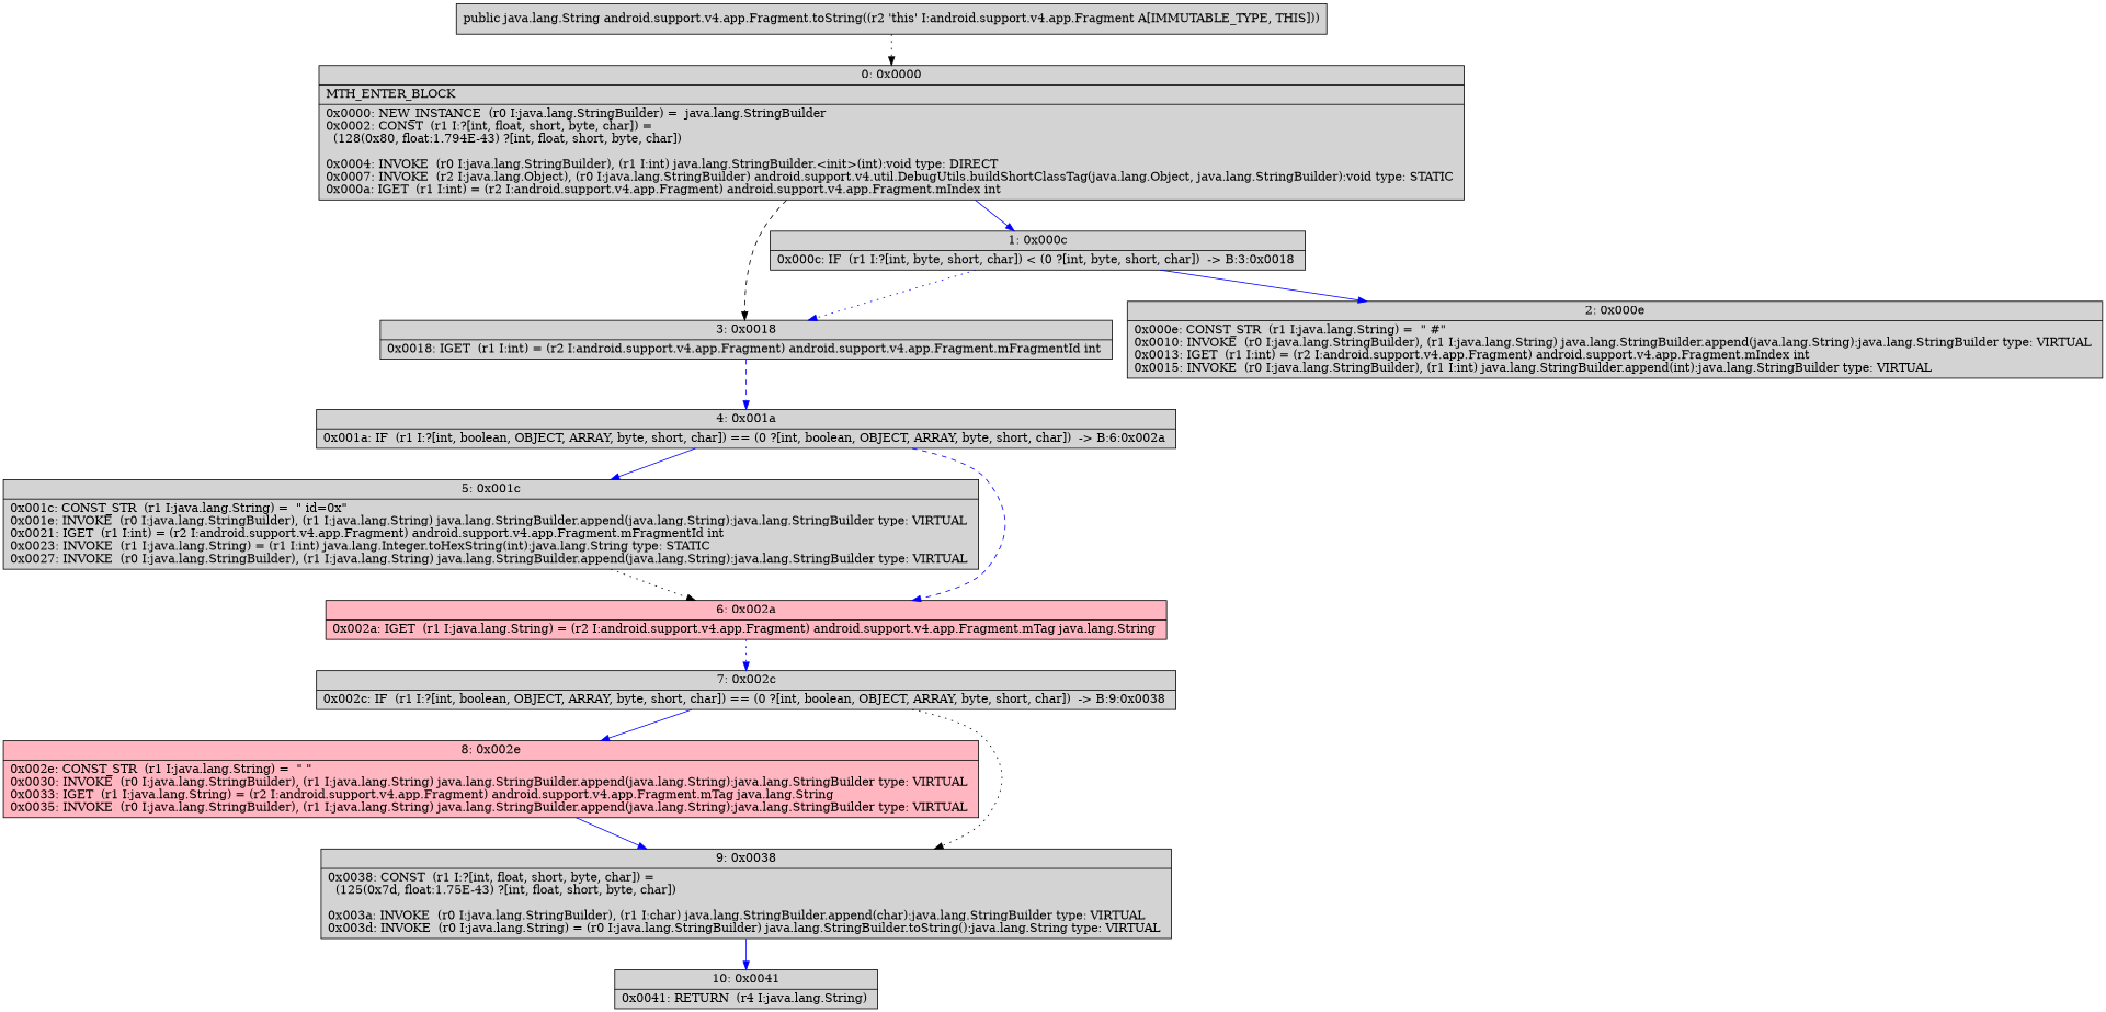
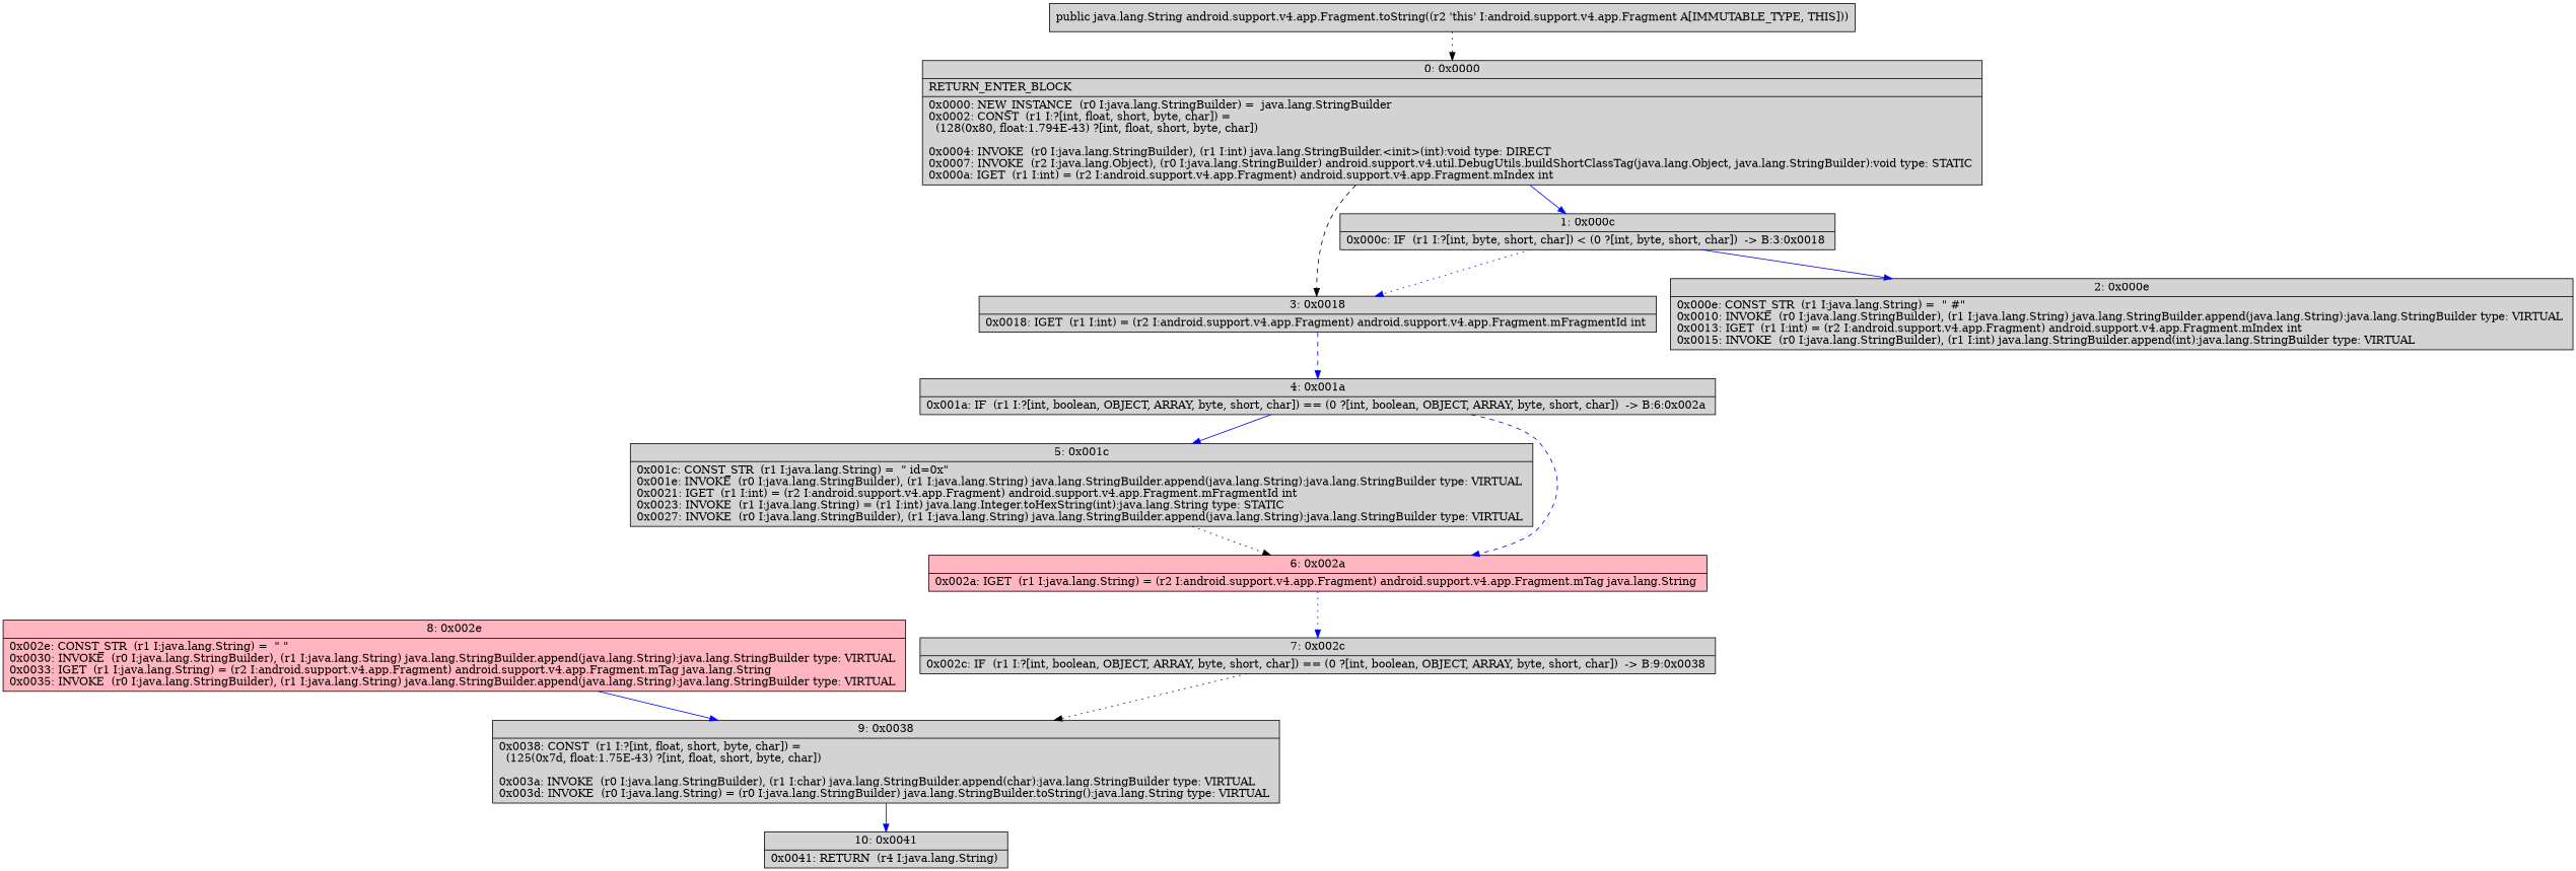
  digraph {
    node [fillcolor=lightgrey shape=record style=filled]
    edge [color=blue style=solid]
-   n1 [label="{0\:\ 0x0000|MTH_ENTER_BLOCK\l|0x0000: NEW_INSTANCE  (r0 I:java.lang.StringBuilder) =  java.lang.StringBuilder \l0x0002: CONST  (r1 I:?[int, float, short, byte, char]) = \l  (128(0x80, float:1.794E\-43) ?[int, float, short, byte, char])\l \l0x0004: INVOKE  (r0 I:java.lang.StringBuilder), (r1 I:int) java.lang.StringBuilder.\<init\>(int):void type: DIRECT \l0x0007: INVOKE  (r2 I:java.lang.Object), (r0 I:java.lang.StringBuilder) android.support.v4.util.DebugUtils.buildShortClassTag(java.lang.Object, java.lang.StringBuilder):void type: STATIC \l0x000a: IGET  (r1 I:int) = (r2 I:android.support.v4.app.Fragment) android.support.v4.app.Fragment.mIndex int \l}"]
+   n1 [label="{0\:\ 0x0000|RETURN_ENTER_BLOCK\l|0x0000: NEW_INSTANCE  (r0 I:java.lang.StringBuilder) =  java.lang.StringBuilder \l0x0002: CONST  (r1 I:?[int, float, short, byte, char]) = \l  (128(0x80, float:1.794E\-43) ?[int, float, short, byte, char])\l \l0x0004: INVOKE  (r0 I:java.lang.StringBuilder), (r1 I:int) java.lang.StringBuilder.\<init\>(int):void type: DIRECT \l0x0007: INVOKE  (r2 I:java.lang.Object), (r0 I:java.lang.StringBuilder) android.support.v4.util.DebugUtils.buildShortClassTag(java.lang.Object, java.lang.StringBuilder):void type: STATIC \l0x000a: IGET  (r1 I:int) = (r2 I:android.support.v4.app.Fragment) android.support.v4.app.Fragment.mIndex int \l}"]
    n2 [label="{1\:\ 0x000c|0x000c: IF  (r1 I:?[int, byte, short, char]) \< (0 ?[int, byte, short, char])  \-\> B:3:0x0018 \l}"]
    n3 [label="{3\:\ 0x0018|0x0018: IGET  (r1 I:int) = (r2 I:android.support.v4.app.Fragment) android.support.v4.app.Fragment.mFragmentId int \l}"]
    n4 [label="{2\:\ 0x000e|0x000e: CONST_STR  (r1 I:java.lang.String) =  \" #\" \l0x0010: INVOKE  (r0 I:java.lang.StringBuilder), (r1 I:java.lang.String) java.lang.StringBuilder.append(java.lang.String):java.lang.StringBuilder type: VIRTUAL \l0x0013: IGET  (r1 I:int) = (r2 I:android.support.v4.app.Fragment) android.support.v4.app.Fragment.mIndex int \l0x0015: INVOKE  (r0 I:java.lang.StringBuilder), (r1 I:int) java.lang.StringBuilder.append(int):java.lang.StringBuilder type: VIRTUAL \l}"]
    n5 [label="{4\:\ 0x001a|0x001a: IF  (r1 I:?[int, boolean, OBJECT, ARRAY, byte, short, char]) == (0 ?[int, boolean, OBJECT, ARRAY, byte, short, char])  \-\> B:6:0x002a \l}"]
    n6 [label="{5\:\ 0x001c|0x001c: CONST_STR  (r1 I:java.lang.String) =  \" id=0x\" \l0x001e: INVOKE  (r0 I:java.lang.StringBuilder), (r1 I:java.lang.String) java.lang.StringBuilder.append(java.lang.String):java.lang.StringBuilder type: VIRTUAL \l0x0021: IGET  (r1 I:int) = (r2 I:android.support.v4.app.Fragment) android.support.v4.app.Fragment.mFragmentId int \l0x0023: INVOKE  (r1 I:java.lang.String) = (r1 I:int) java.lang.Integer.toHexString(int):java.lang.String type: STATIC \l0x0027: INVOKE  (r0 I:java.lang.StringBuilder), (r1 I:java.lang.String) java.lang.StringBuilder.append(java.lang.String):java.lang.StringBuilder type: VIRTUAL \l}"]
    n7 [fillcolor=lightpink label="{6\:\ 0x002a|0x002a: IGET  (r1 I:java.lang.String) = (r2 I:android.support.v4.app.Fragment) android.support.v4.app.Fragment.mTag java.lang.String \l}"]
    n8 [label="{7\:\ 0x002c|0x002c: IF  (r1 I:?[int, boolean, OBJECT, ARRAY, byte, short, char]) == (0 ?[int, boolean, OBJECT, ARRAY, byte, short, char])  \-\> B:9:0x0038 \l}"]
    n9 [fillcolor=lightpink label="{8\:\ 0x002e|0x002e: CONST_STR  (r1 I:java.lang.String) =  \" \" \l0x0030: INVOKE  (r0 I:java.lang.StringBuilder), (r1 I:java.lang.String) java.lang.StringBuilder.append(java.lang.String):java.lang.StringBuilder type: VIRTUAL \l0x0033: IGET  (r1 I:java.lang.String) = (r2 I:android.support.v4.app.Fragment) android.support.v4.app.Fragment.mTag java.lang.String \l0x0035: INVOKE  (r0 I:java.lang.StringBuilder), (r1 I:java.lang.String) java.lang.StringBuilder.append(java.lang.String):java.lang.StringBuilder type: VIRTUAL \l}"]
    n10 [label="{9\:\ 0x0038|0x0038: CONST  (r1 I:?[int, float, short, byte, char]) = \l  (125(0x7d, float:1.75E\-43) ?[int, float, short, byte, char])\l \l0x003a: INVOKE  (r0 I:java.lang.StringBuilder), (r1 I:char) java.lang.StringBuilder.append(char):java.lang.StringBuilder type: VIRTUAL \l0x003d: INVOKE  (r0 I:java.lang.String) = (r0 I:java.lang.StringBuilder) java.lang.StringBuilder.toString():java.lang.String type: VIRTUAL \l}"]
    n11 [label="{10\:\ 0x0041|0x0041: RETURN  (r4 I:java.lang.String) \l}"]
    n12 [label="{public java.lang.String android.support.v4.app.Fragment.toString((r2 'this' I:android.support.v4.app.Fragment A[IMMUTABLE_TYPE, THIS])) }"]
    n1 -> n2
    n1 -> n3 [color=black style=dashed]
    n2 -> n3 [style=dotted]
    n2 -> n4
    n3 -> n5 [style=dashed]
    n5 -> n6
    n5 -> n7 [style=dashed]
    n6 -> n7 [color=black style=dotted]
    n7 -> n8 [style=dotted]
-   n8 -> n9
    n8 -> n10 [color=black style=dotted]
    n9 -> n10
    n10 -> n11
    n12 -> n1 [color=black style=dotted]
  }
